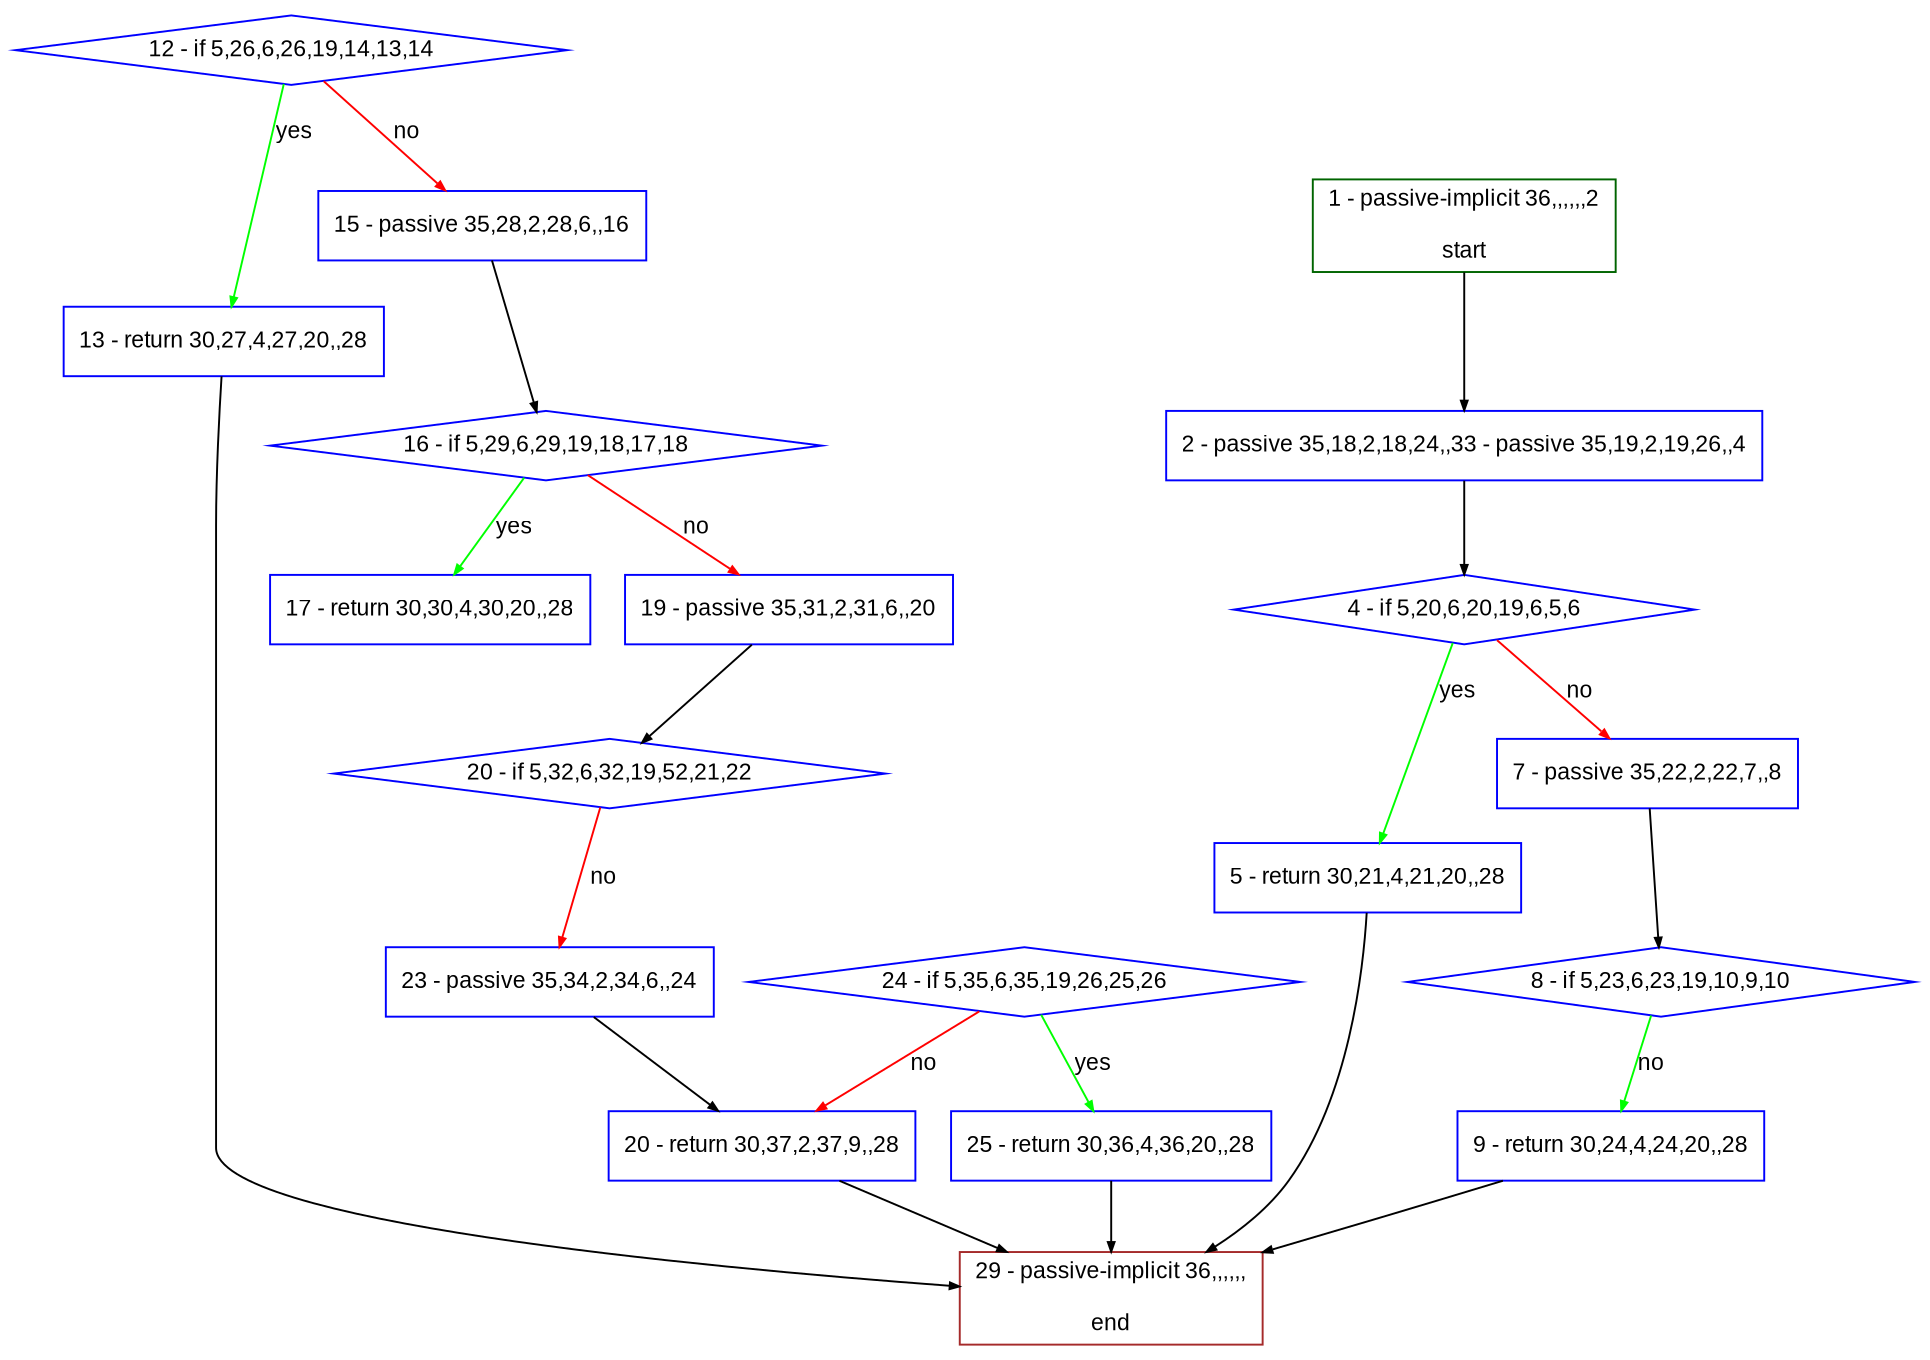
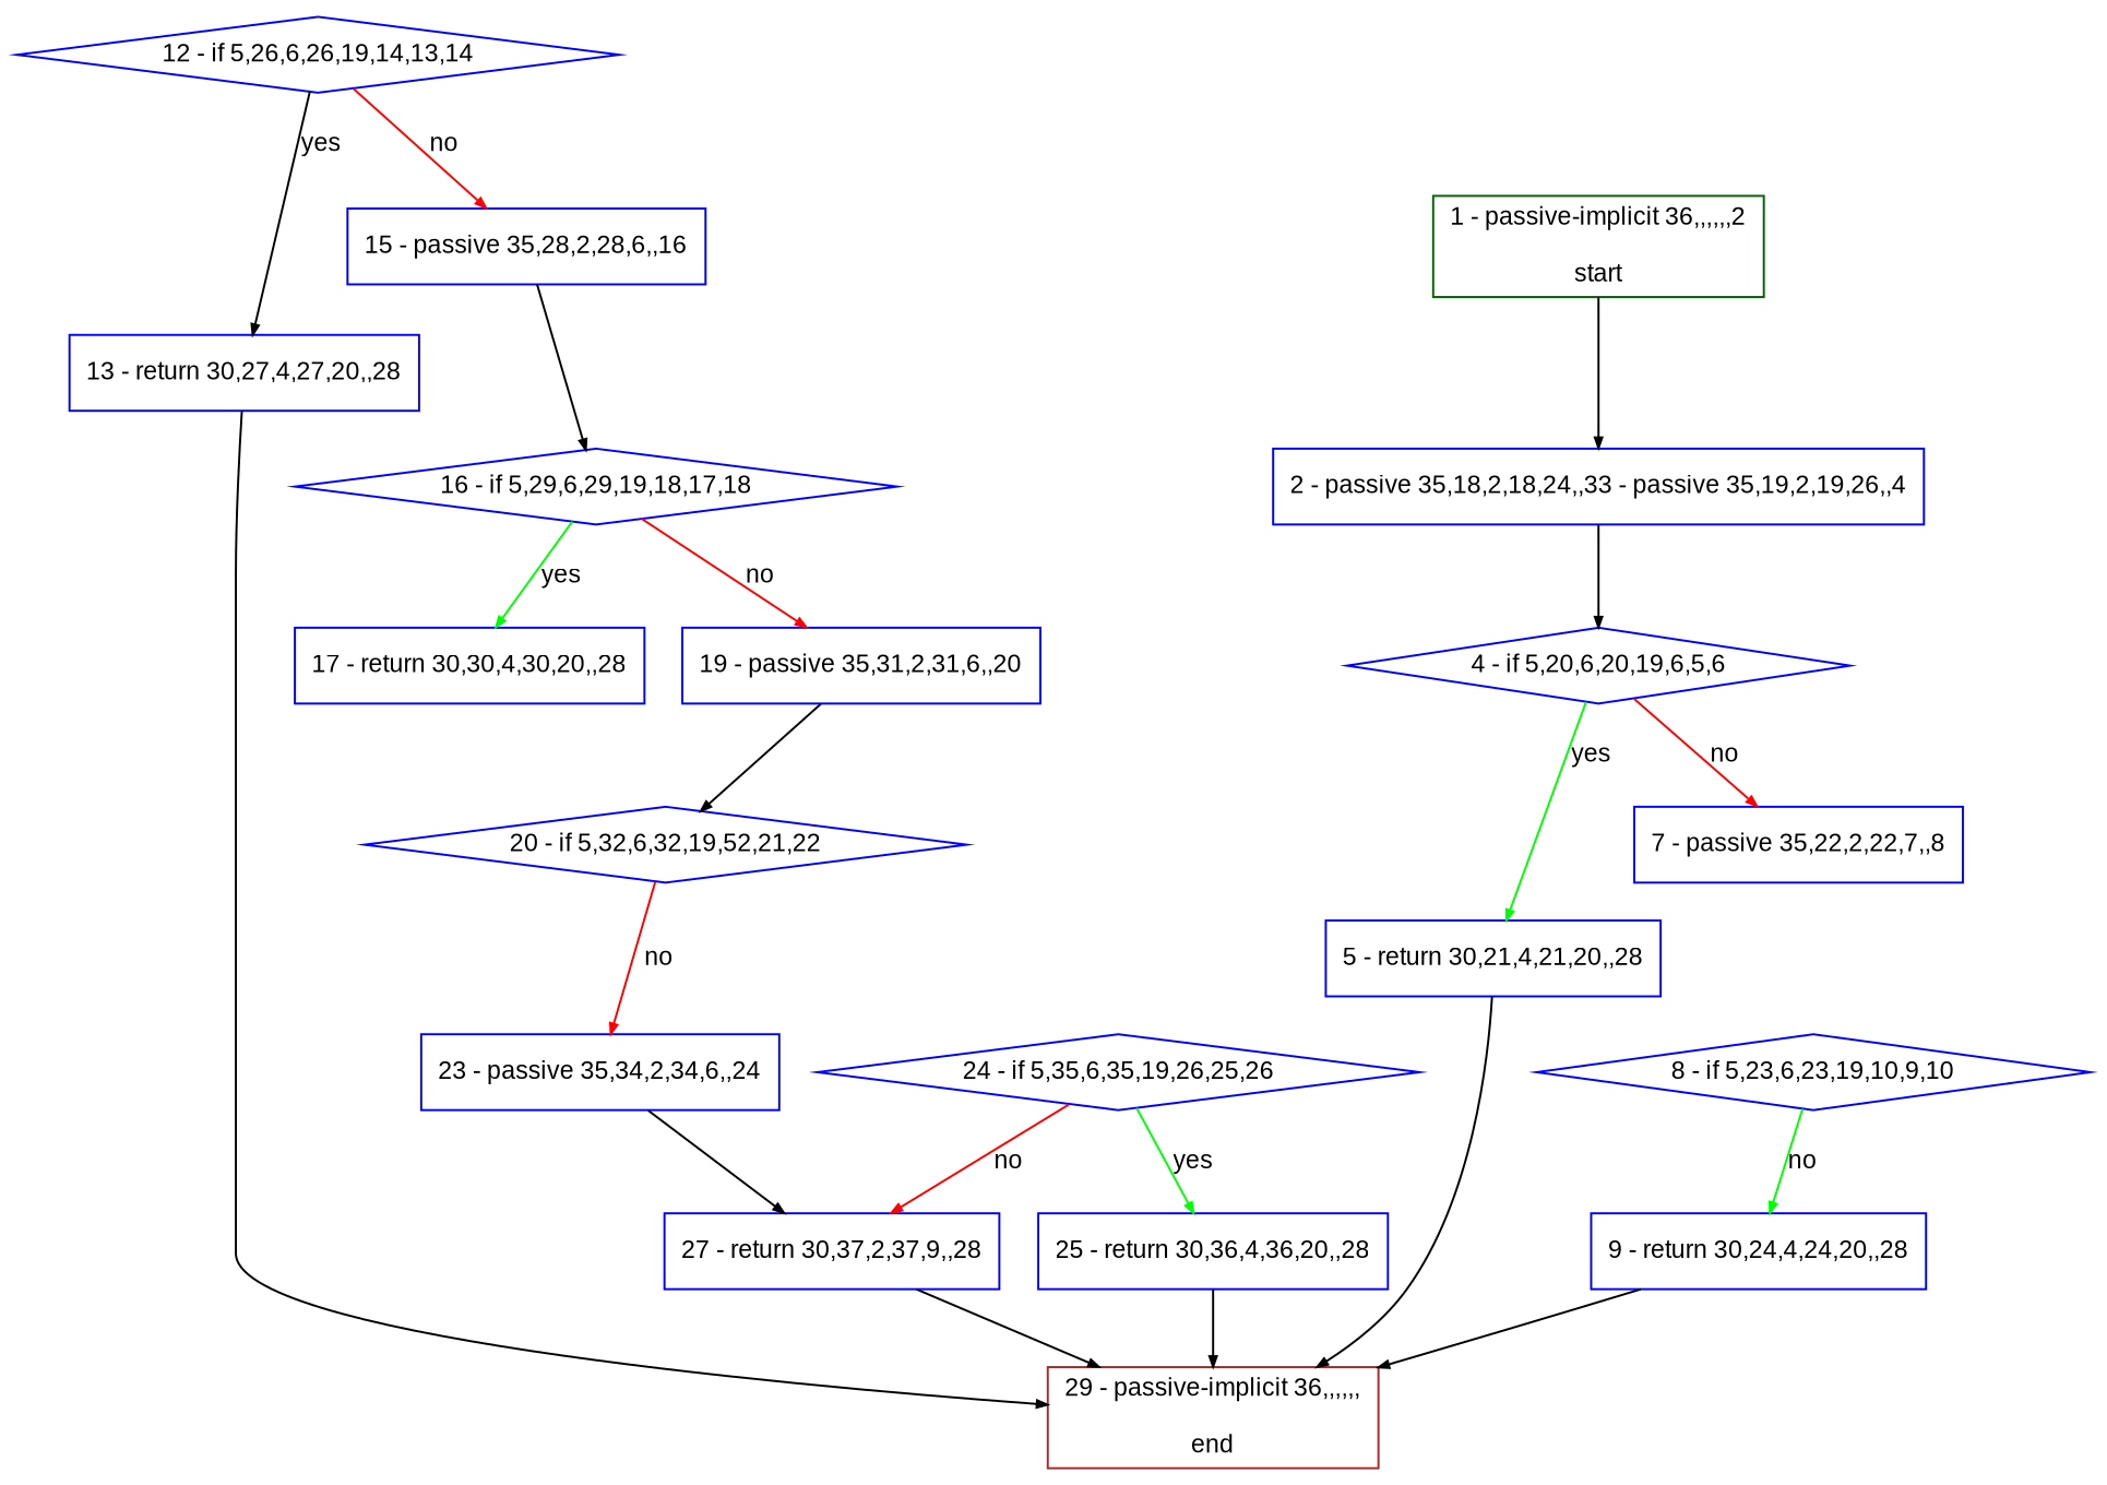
  digraph {
    bgcolor=white
    compound=true
    fillcolor="#FFFFCC"
    fontname=Arial
    fontsize=12
    pack=true
    packmode=clust
    style="rounded,filled"
    node [color="#0000ff" compound=true fillcolor="#ffffff" fixedsize=false fontname=Arial fontsize=12 node_initialized=no shape=box style=filled]
    edge [arrowhead=normal arrowsize=0.5 arrowtail=none color="#000000" compound=true dir=forward fontcolor=black fontname=Arial fontsize=12]
    n1 [label="2 - passive 35,18,2,18,24,,33 - passive 35,19,2,19,26,,4"]
    n2 [label="4 - if 5,20,6,20,19,6,5,6" shape=diamond]
    n3 [label="5 - return 30,21,4,21,20,,28"]
    n4 [label="7 - passive 35,22,2,22,7,,8"]
    n5 [color="#006400" label="1 - passive-implicit 36,,,,,,2\n\nstart"]
    n6 [color="#a52a2a" label="29 - passive-implicit 36,,,,,,\n\nend"]
    n7 [label="8 - if 5,23,6,23,19,10,9,10" shape=diamond]
    n8 [label="9 - return 30,24,4,24,20,,28"]
    n9 [label="12 - if 5,26,6,26,19,14,13,14" shape=diamond]
    n10 [label="13 - return 30,27,4,27,20,,28"]
    n11 [label="15 - passive 35,28,2,28,6,,16"]
    n12 [label="16 - if 5,29,6,29,19,18,17,18" shape=diamond]
    n13 [label="17 - return 30,30,4,30,20,,28"]
    n14 [label="19 - passive 35,31,2,31,6,,20"]
    n15 [label="20 - if 5,32,6,32,19,52,21,22" shape=diamond]
    n16 [label="23 - passive 35,34,2,34,6,,24"]
-   n17 [label="20 - return 30,37,2,37,9,,28"]
+   n17 [label="27 - return 30,37,2,37,9,,28"]
    n18 [label="24 - if 5,35,6,35,19,26,25,26" shape=diamond]
    n19 [label="25 - return 30,36,4,36,20,,28"]
    n1 -> n2
    n2 -> n3 [color="#00ff00" label=yes]
    n2 -> n4 [color="#ff0000" label=no]
    n3 -> n6
-   n4 -> n7
    n5 -> n1
    n7 -> n8 [color="#00ff00" label=no]
    n8 -> n6
-   n9 -> n10 [color="#00ff00" label=yes]
+   n9 -> n10 [label=yes]
    n9 -> n11 [color="#ff0000" label=no]
    n10 -> n6
    n11 -> n12
    n12 -> n13 [color="#00ff00" label=yes]
    n12 -> n14 [color="#ff0000" label=no]
    n14 -> n15
    n15 -> n16 [color="#ff0000" label=no]
    n16 -> n17
    n17 -> n6
    n18 -> n17 [color="#ff0000" label=no]
    n18 -> n19 [color="#00ff00" label=yes]
    n19 -> n6
  }
